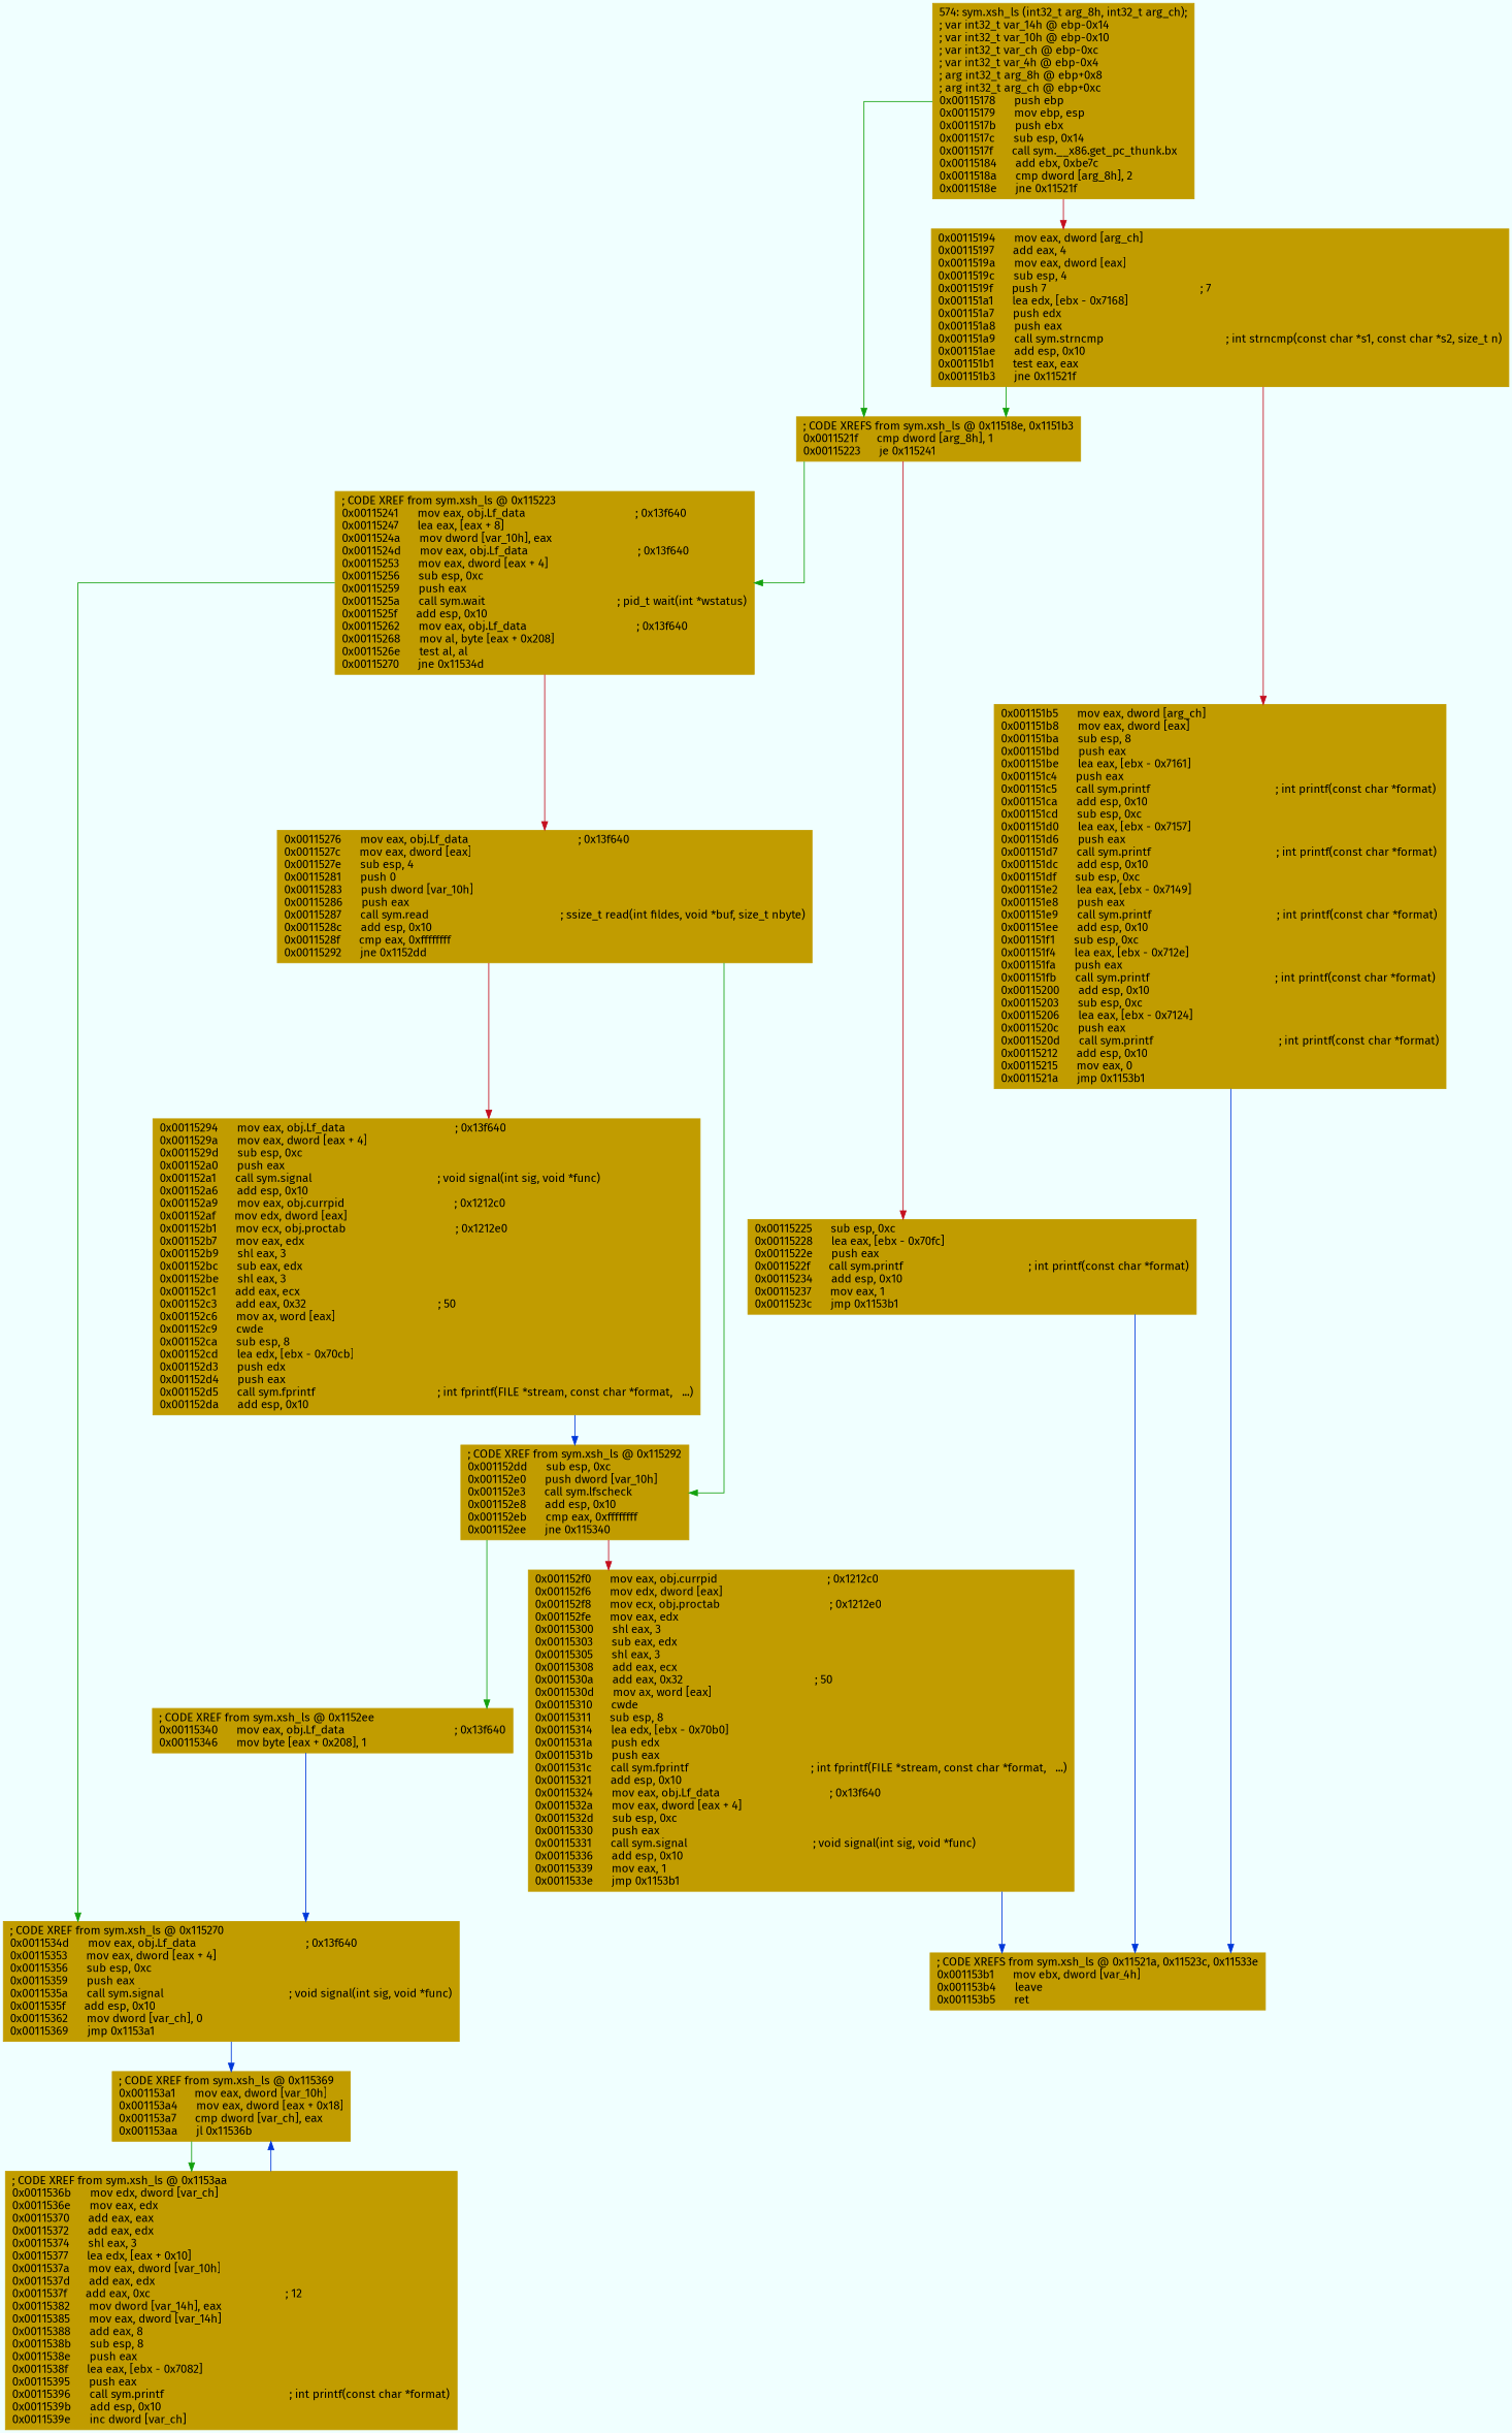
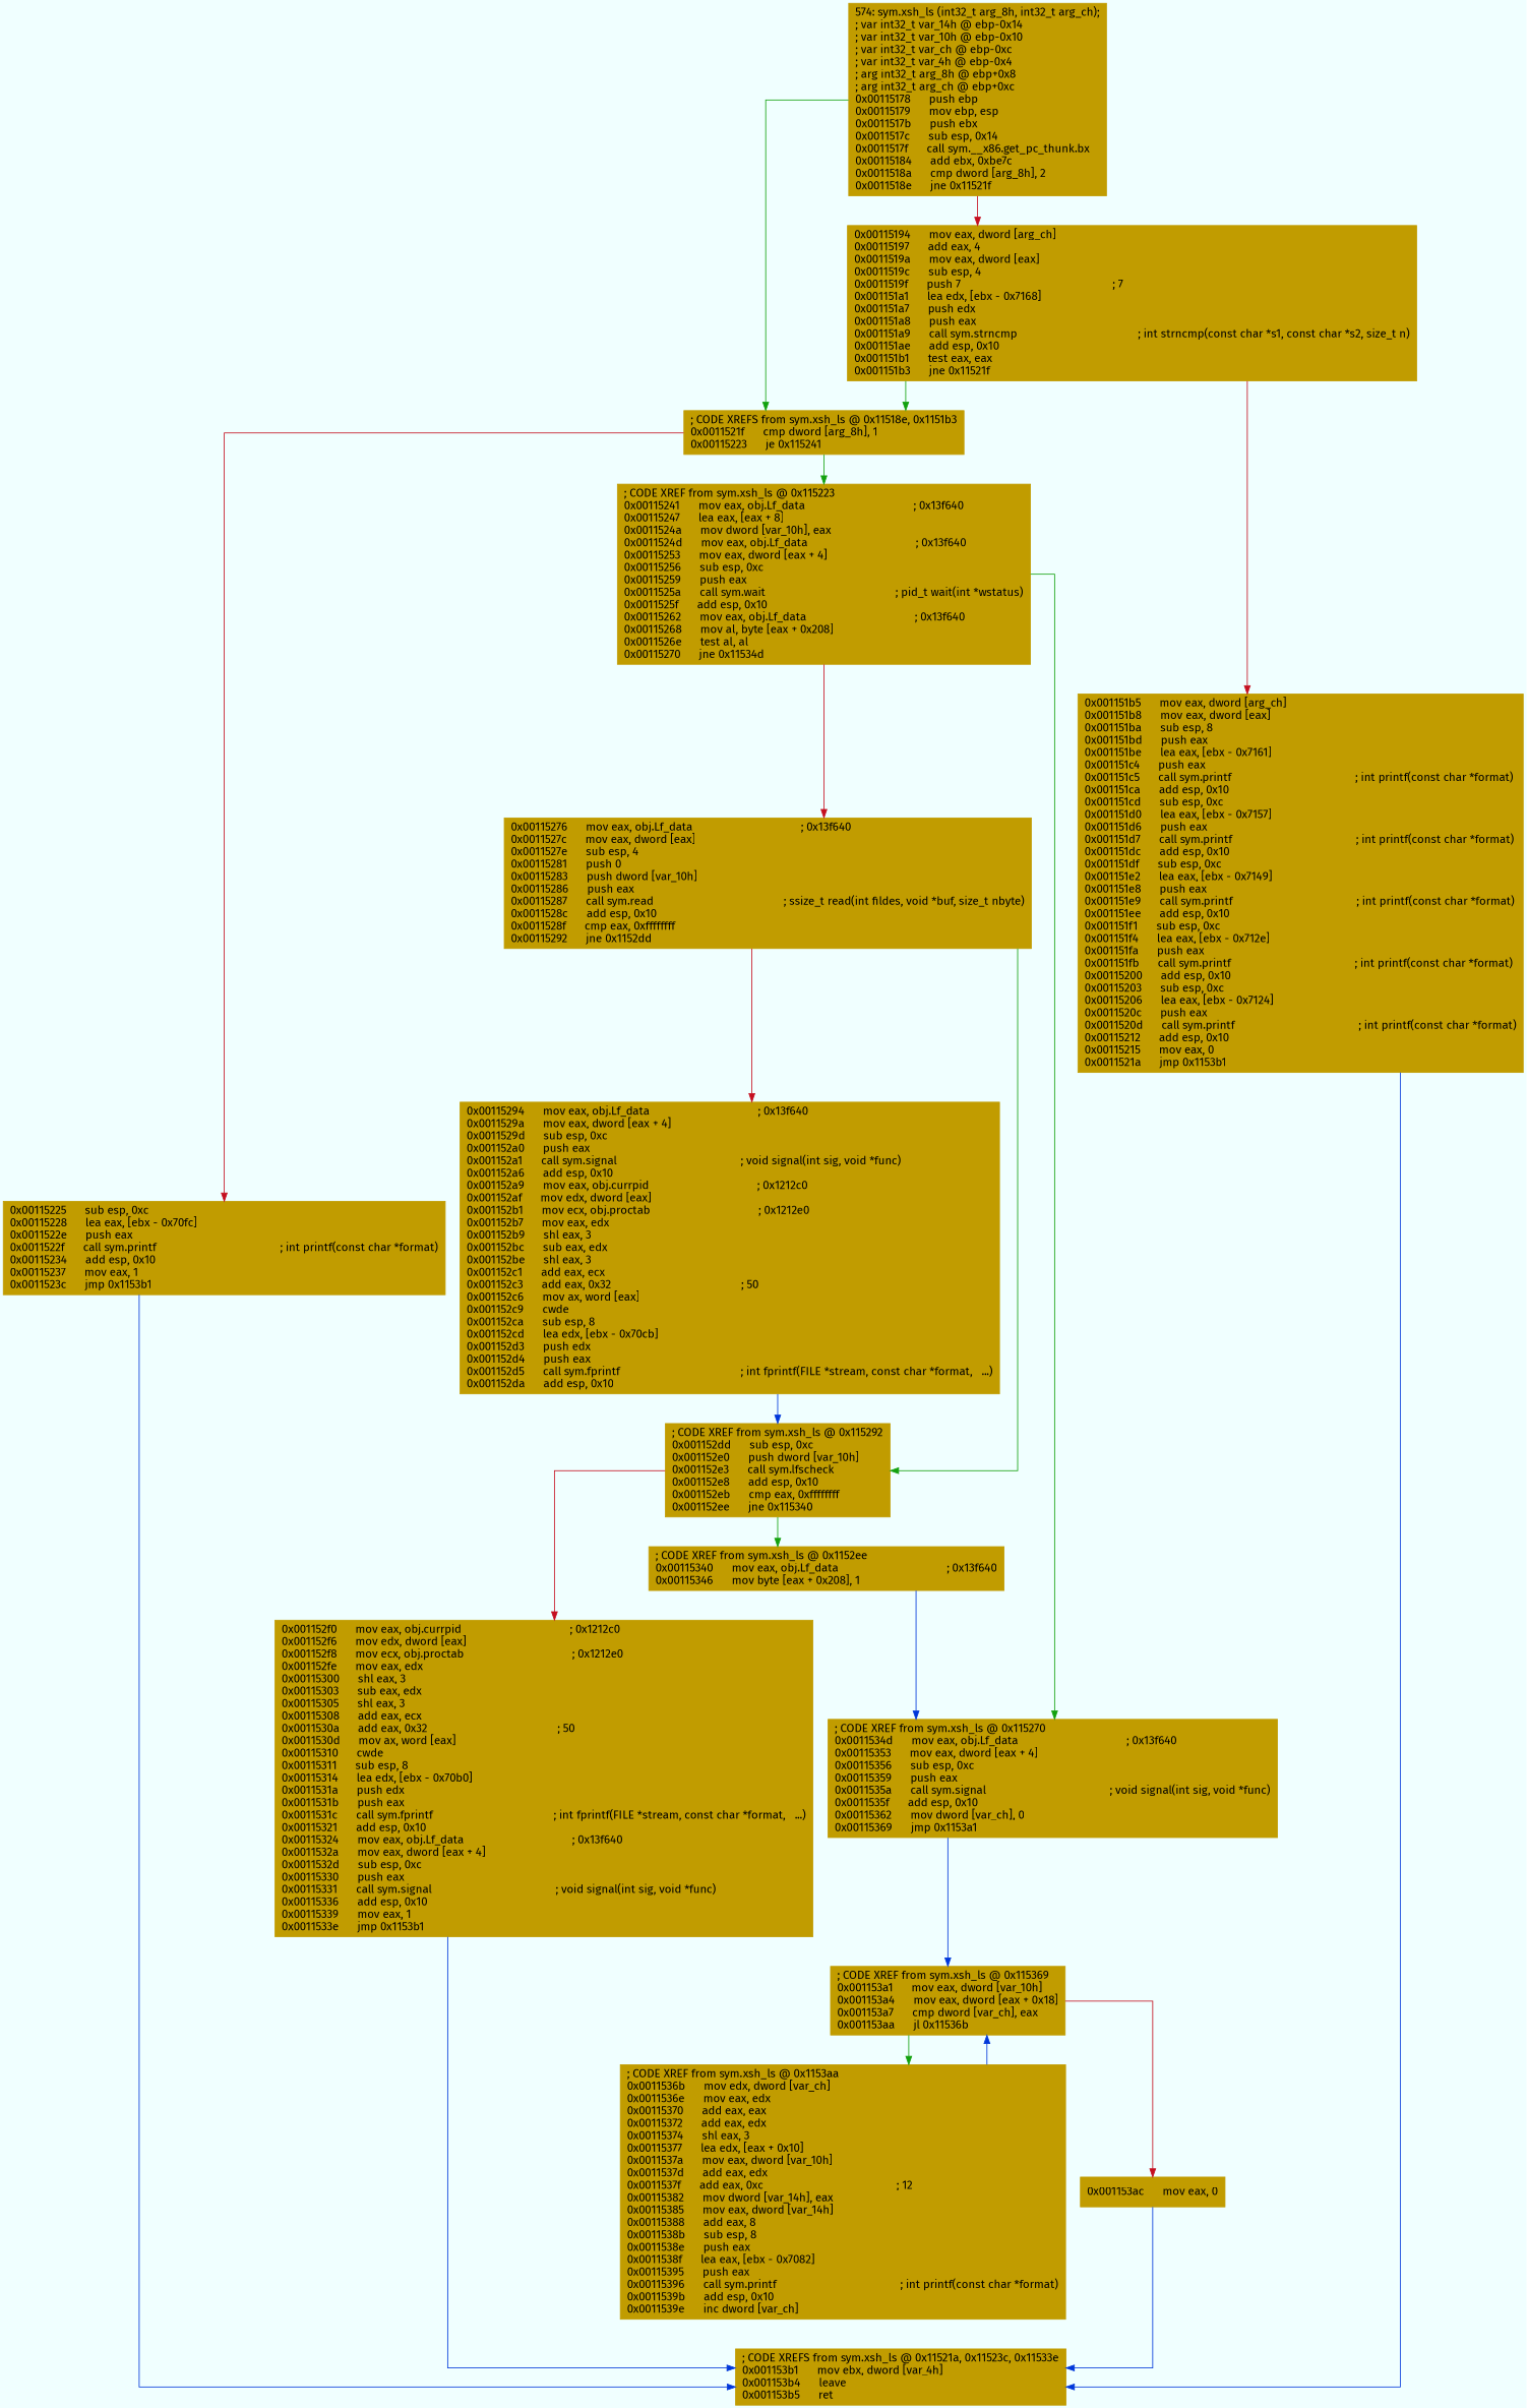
  digraph {
    bgcolor=azure
    fontname="Fira Sans"
    fontsize=8
    splines=ortho
    node [color="#c19c00" fillcolor="#c19c00" fontname="Fira Sans" shape=box style=filled]
    edge [arrowhead=normal color="#0037da" fontname="Fira Sans"]
    n1 [label="574: sym.xsh_ls (int32_t arg_8h, int32_t arg_ch);\l; var int32_t var_14h @ ebp-0x14\l; var int32_t var_10h @ ebp-0x10\l; var int32_t var_ch @ ebp-0xc\l; var int32_t var_4h @ ebp-0x4\l; arg int32_t arg_8h @ ebp+0x8\l; arg int32_t arg_ch @ ebp+0xc\l0x00115178      push ebp\l0x00115179      mov ebp, esp\l0x0011517b      push ebx\l0x0011517c      sub esp, 0x14\l0x0011517f      call sym.__x86.get_pc_thunk.bx\l0x00115184      add ebx, 0xbe7c\l0x0011518a      cmp dword [arg_8h], 2\l0x0011518e      jne 0x11521f\l"]
    n2 [label="0x00115194      mov eax, dword [arg_ch]\l0x00115197      add eax, 4\l0x0011519a      mov eax, dword [eax]\l0x0011519c      sub esp, 4\l0x0011519f      push 7                                                 ; 7\l0x001151a1      lea edx, [ebx - 0x7168]\l0x001151a7      push edx\l0x001151a8      push eax\l0x001151a9      call sym.strncmp                                       ; int strncmp(const char *s1, const char *s2, size_t n)\l0x001151ae      add esp, 0x10\l0x001151b1      test eax, eax\l0x001151b3      jne 0x11521f\l"]
    n3 [label="; CODE XREFS from sym.xsh_ls @ 0x11518e, 0x1151b3\l0x0011521f      cmp dword [arg_8h], 1\l0x00115223      je 0x115241\l"]
    n4 [label="0x001151b5      mov eax, dword [arg_ch]\l0x001151b8      mov eax, dword [eax]\l0x001151ba      sub esp, 8\l0x001151bd      push eax\l0x001151be      lea eax, [ebx - 0x7161]\l0x001151c4      push eax\l0x001151c5      call sym.printf                                        ; int printf(const char *format)\l0x001151ca      add esp, 0x10\l0x001151cd      sub esp, 0xc\l0x001151d0      lea eax, [ebx - 0x7157]\l0x001151d6      push eax\l0x001151d7      call sym.printf                                        ; int printf(const char *format)\l0x001151dc      add esp, 0x10\l0x001151df      sub esp, 0xc\l0x001151e2      lea eax, [ebx - 0x7149]\l0x001151e8      push eax\l0x001151e9      call sym.printf                                        ; int printf(const char *format)\l0x001151ee      add esp, 0x10\l0x001151f1      sub esp, 0xc\l0x001151f4      lea eax, [ebx - 0x712e]\l0x001151fa      push eax\l0x001151fb      call sym.printf                                        ; int printf(const char *format)\l0x00115200      add esp, 0x10\l0x00115203      sub esp, 0xc\l0x00115206      lea eax, [ebx - 0x7124]\l0x0011520c      push eax\l0x0011520d      call sym.printf                                        ; int printf(const char *format)\l0x00115212      add esp, 0x10\l0x00115215      mov eax, 0\l0x0011521a      jmp 0x1153b1\l"]
    n5 [label="; CODE XREFS from sym.xsh_ls @ 0x11521a, 0x11523c, 0x11533e\l0x001153b1      mov ebx, dword [var_4h]\l0x001153b4      leave\l0x001153b5      ret\l"]
    n6 [label="0x00115225      sub esp, 0xc\l0x00115228      lea eax, [ebx - 0x70fc]\l0x0011522e      push eax\l0x0011522f      call sym.printf                                        ; int printf(const char *format)\l0x00115234      add esp, 0x10\l0x00115237      mov eax, 1\l0x0011523c      jmp 0x1153b1\l"]
    n7 [label="; CODE XREF from sym.xsh_ls @ 0x115223\l0x00115241      mov eax, obj.Lf_data                                   ; 0x13f640\l0x00115247      lea eax, [eax + 8]\l0x0011524a      mov dword [var_10h], eax\l0x0011524d      mov eax, obj.Lf_data                                   ; 0x13f640\l0x00115253      mov eax, dword [eax + 4]\l0x00115256      sub esp, 0xc\l0x00115259      push eax\l0x0011525a      call sym.wait                                          ; pid_t wait(int *wstatus)\l0x0011525f      add esp, 0x10\l0x00115262      mov eax, obj.Lf_data                                   ; 0x13f640\l0x00115268      mov al, byte [eax + 0x208]\l0x0011526e      test al, al\l0x00115270      jne 0x11534d\l"]
    n8 [label="0x00115276      mov eax, obj.Lf_data                                   ; 0x13f640\l0x0011527c      mov eax, dword [eax]\l0x0011527e      sub esp, 4\l0x00115281      push 0\l0x00115283      push dword [var_10h]\l0x00115286      push eax\l0x00115287      call sym.read                                          ; ssize_t read(int fildes, void *buf, size_t nbyte)\l0x0011528c      add esp, 0x10\l0x0011528f      cmp eax, 0xffffffff\l0x00115292      jne 0x1152dd\l"]
    n9 [label="; CODE XREF from sym.xsh_ls @ 0x115270\l0x0011534d      mov eax, obj.Lf_data                                   ; 0x13f640\l0x00115353      mov eax, dword [eax + 4]\l0x00115356      sub esp, 0xc\l0x00115359      push eax\l0x0011535a      call sym.signal                                        ; void signal(int sig, void *func)\l0x0011535f      add esp, 0x10\l0x00115362      mov dword [var_ch], 0\l0x00115369      jmp 0x1153a1\l"]
    n10 [label="0x00115294      mov eax, obj.Lf_data                                   ; 0x13f640\l0x0011529a      mov eax, dword [eax + 4]\l0x0011529d      sub esp, 0xc\l0x001152a0      push eax\l0x001152a1      call sym.signal                                        ; void signal(int sig, void *func)\l0x001152a6      add esp, 0x10\l0x001152a9      mov eax, obj.currpid                                   ; 0x1212c0\l0x001152af      mov edx, dword [eax]\l0x001152b1      mov ecx, obj.proctab                                   ; 0x1212e0\l0x001152b7      mov eax, edx\l0x001152b9      shl eax, 3\l0x001152bc      sub eax, edx\l0x001152be      shl eax, 3\l0x001152c1      add eax, ecx\l0x001152c3      add eax, 0x32                                          ; 50\l0x001152c6      mov ax, word [eax]\l0x001152c9      cwde\l0x001152ca      sub esp, 8\l0x001152cd      lea edx, [ebx - 0x70cb]\l0x001152d3      push edx\l0x001152d4      push eax\l0x001152d5      call sym.fprintf                                       ; int fprintf(FILE *stream, const char *format,   ...)\l0x001152da      add esp, 0x10\l"]
    n11 [label="; CODE XREF from sym.xsh_ls @ 0x115292\l0x001152dd      sub esp, 0xc\l0x001152e0      push dword [var_10h]\l0x001152e3      call sym.lfscheck\l0x001152e8      add esp, 0x10\l0x001152eb      cmp eax, 0xffffffff\l0x001152ee      jne 0x115340\l"]
    n12 [label="0x001152f0      mov eax, obj.currpid                                   ; 0x1212c0\l0x001152f6      mov edx, dword [eax]\l0x001152f8      mov ecx, obj.proctab                                   ; 0x1212e0\l0x001152fe      mov eax, edx\l0x00115300      shl eax, 3\l0x00115303      sub eax, edx\l0x00115305      shl eax, 3\l0x00115308      add eax, ecx\l0x0011530a      add eax, 0x32                                          ; 50\l0x0011530d      mov ax, word [eax]\l0x00115310      cwde\l0x00115311      sub esp, 8\l0x00115314      lea edx, [ebx - 0x70b0]\l0x0011531a      push edx\l0x0011531b      push eax\l0x0011531c      call sym.fprintf                                       ; int fprintf(FILE *stream, const char *format,   ...)\l0x00115321      add esp, 0x10\l0x00115324      mov eax, obj.Lf_data                                   ; 0x13f640\l0x0011532a      mov eax, dword [eax + 4]\l0x0011532d      sub esp, 0xc\l0x00115330      push eax\l0x00115331      call sym.signal                                        ; void signal(int sig, void *func)\l0x00115336      add esp, 0x10\l0x00115339      mov eax, 1\l0x0011533e      jmp 0x1153b1\l"]
    n13 [label="; CODE XREF from sym.xsh_ls @ 0x1152ee\l0x00115340      mov eax, obj.Lf_data                                   ; 0x13f640\l0x00115346      mov byte [eax + 0x208], 1\l"]
    n14 [label="; CODE XREF from sym.xsh_ls @ 0x115369\l0x001153a1      mov eax, dword [var_10h]\l0x001153a4      mov eax, dword [eax + 0x18]\l0x001153a7      cmp dword [var_ch], eax\l0x001153aa      jl 0x11536b\l"]
    n15 [label="; CODE XREF from sym.xsh_ls @ 0x1153aa\l0x0011536b      mov edx, dword [var_ch]\l0x0011536e      mov eax, edx\l0x00115370      add eax, eax\l0x00115372      add eax, edx\l0x00115374      shl eax, 3\l0x00115377      lea edx, [eax + 0x10]\l0x0011537a      mov eax, dword [var_10h]\l0x0011537d      add eax, edx\l0x0011537f      add eax, 0xc                                           ; 12\l0x00115382      mov dword [var_14h], eax\l0x00115385      mov eax, dword [var_14h]\l0x00115388      add eax, 8\l0x0011538b      sub esp, 8\l0x0011538e      push eax\l0x0011538f      lea eax, [ebx - 0x7082]\l0x00115395      push eax\l0x00115396      call sym.printf                                        ; int printf(const char *format)\l0x0011539b      add esp, 0x10\l0x0011539e      inc dword [var_ch]\l"]
+   n16 [label="0x001153ac      mov eax, 0\l"]
    n1 -> n2 [color="#c50f1f"]
    n1 -> n3 [color="#13a10e"]
    n2 -> n3 [color="#13a10e"]
    n2 -> n4 [color="#c50f1f"]
    n3 -> n6 [color="#c50f1f"]
    n3 -> n7 [color="#13a10e"]
    n4 -> n5
    n6 -> n5
    n7 -> n8 [color="#c50f1f"]
    n7 -> n9 [color="#13a10e"]
    n8 -> n10 [color="#c50f1f"]
    n8 -> n11 [color="#13a10e"]
    n9 -> n14
    n10 -> n11
    n11 -> n12 [color="#c50f1f"]
    n11 -> n13 [color="#13a10e"]
    n12 -> n5
    n13 -> n9
    n14 -> n15 [color="#13a10e"]
+   n14 -> n16 [color="#c50f1f"]
    n15 -> n14
+   n16 -> n5
  }
